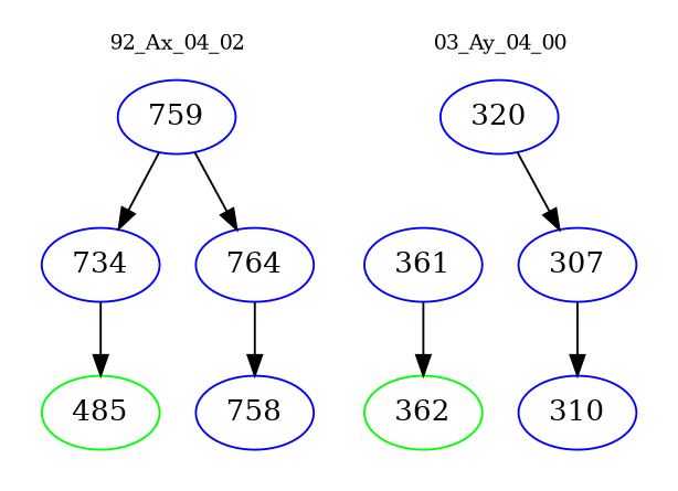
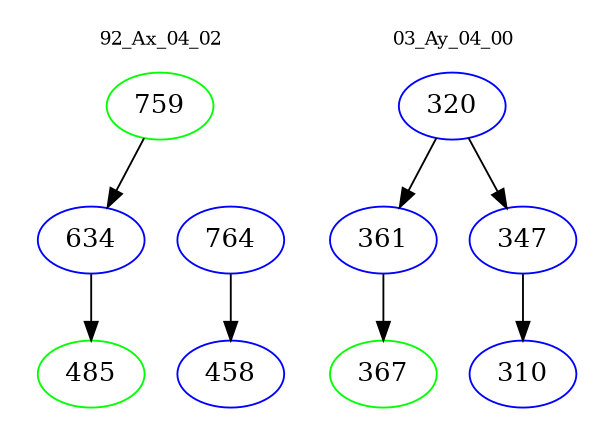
  digraph {
    node [color=blue]
    edge [color=black]
-   n1 [label=759]
-   n2 [label=734]
+   n1 [color=green label=759]
+   n2 [label=634]
    n3 [label=764]
    n4 [color=green label=485]
-   n5 [label=758]
+   n5 [label=458]
    n6 [label=320]
    n7 [label=361]
-   n8 [label=307]
-   n9 [color=green label=362]
+   n8 [label=347]
+   n9 [color=green label=367]
    n10 [label=310]
    subgraph cluster_1 {
      color=white
      fontsize=10
      label="92_Ax_04_02"
      n1
      n2
      n3
      n4
      n5
    }
    subgraph cluster_2 {
      color=white
      fontsize=10
      label="03_Ay_04_00"
      n6
      n7
      n8
      n9
      n10
    }
    n1 -> n2
-   n1 -> n3
    n2 -> n4
    n3 -> n5
+   n6 -> n7
    n6 -> n8
    n7 -> n9
    n8 -> n10
  }
